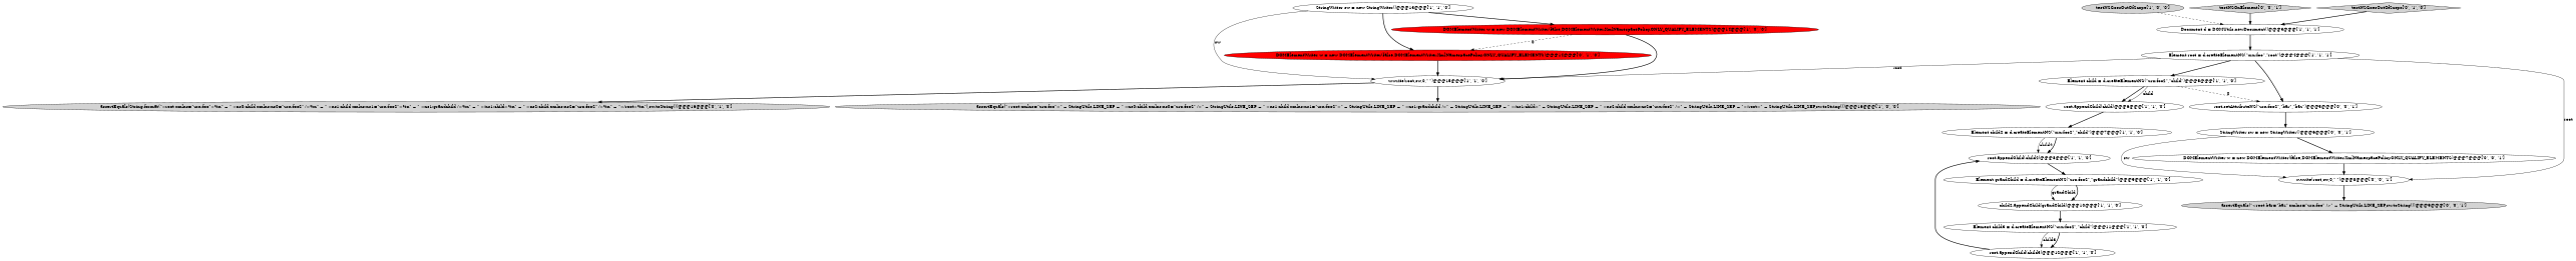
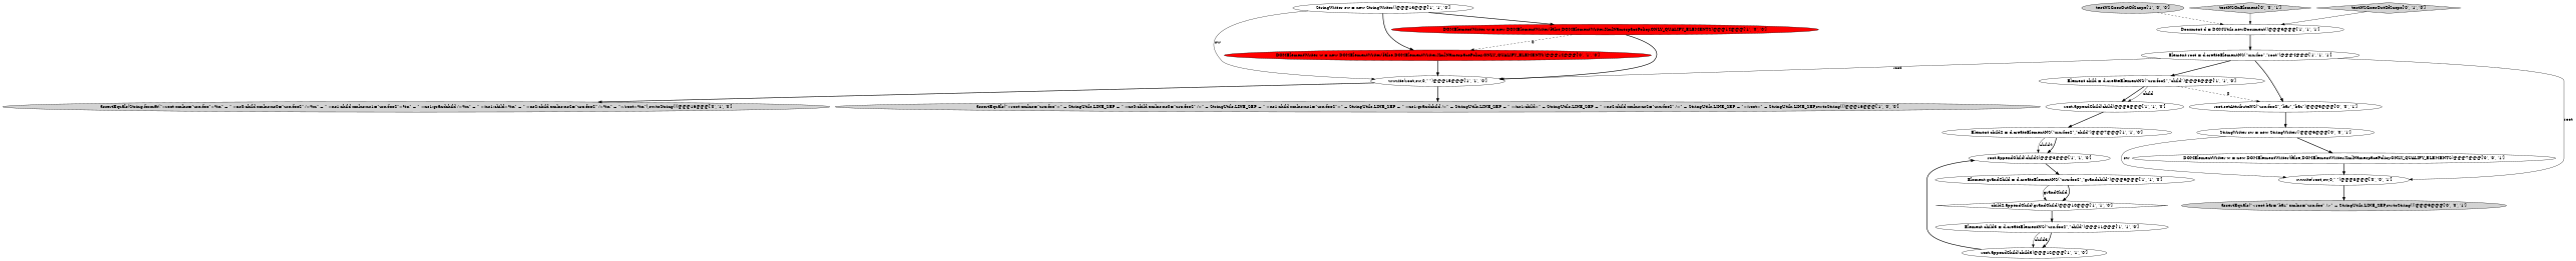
  digraph {
    node [fillcolor=white shape=ellipse style=filled]
    edge [style=bold]
    n1 [label="StringWriter sw = new StringWriter()@@@6@@@['0', '0', '1']"]
    n2 [label="DOMElementWriter w = new DOMElementWriter(false,DOMElementWriter.XmlNamespacePolicy.ONLY_QUALIFY_ELEMENTS)@@@7@@@['0', '0', '1']"]
    n3 [label="w.write(root,sw,0,\" \")@@@8@@@['0', '0', '1']"]
    n4 [fillcolor=lightgray label="assertEquals(\"<root bar=\"baz\" xmlns=\"urn:foo\" />\" + StringUtils.LINE_SEP,sw.toString())@@@9@@@['0', '0', '1']"]
    n5 [fillcolor=lightgray label="testNSGoesOutOfScope['1', '0', '0']"]
    n6 [label="Document d = DOMUtils.newDocument()@@@3@@@['1', '1', '1']"]
    n7 [label="Element root = d.createElementNS(\"urn:foo\",\"root\")@@@4@@@['1', '1', '1']"]
    n8 [label="w.write(root,sw,0,\" \")@@@15@@@['1', '1', '0']"]
    n9 [fillcolor=lightgray label="assertEquals(String.format(\"<root xmlns=\"urn:foo\">%n\" + \" <ns0:child xmlns:ns0=\"urn:foo2\" />%n\" + \" <ns1:child xmlns:ns1=\"urn:foo2\">%n\" + \" <ns1:grandchild />%n\" + \" </ns1:child>%n\" + \" <ns2:child xmlns:ns2=\"urn:foo2\" />%n\" + \"</root>%n\"),sw.toString())@@@16@@@['0', '1', '0']"]
    n10 [fillcolor=lightgray label="assertEquals(\"<root xmlns=\"urn:foo\">\" + StringUtils.LINE_SEP + \" <ns0:child xmlns:ns0=\"urn:foo2\" />\" + StringUtils.LINE_SEP + \" <ns1:child xmlns:ns1=\"urn:foo2\">\" + StringUtils.LINE_SEP + \" <ns1:grandchild />\" + StringUtils.LINE_SEP + \" </ns1:child>\" + StringUtils.LINE_SEP + \" <ns2:child xmlns:ns2=\"urn:foo2\" />\" + StringUtils.LINE_SEP + \"</root>\" + StringUtils.LINE_SEP,sw.toString())@@@16@@@['1', '0', '0']"]
    n11 [label="Element child = d.createElementNS(\"urn:foo2\",\"child\")@@@5@@@['1', '1', '0']"]
    n12 [label="root.setAttributeNS(\"urn:foo2\",\"bar\",\"baz\")@@@5@@@['0', '0', '1']"]
    n13 [label="root.appendChild(child)@@@6@@@['1', '1', '0']"]
    n14 [label="Element child2 = d.createElementNS(\"urn:foo2\",\"child\")@@@7@@@['1', '1', '0']"]
    n15 [label="root.appendChild(child2)@@@8@@@['1', '1', '0']"]
    n16 [label="Element grandChild = d.createElementNS(\"urn:foo2\",\"grandchild\")@@@9@@@['1', '1', '0']"]
-   n17 [label="child2.appendChild(grandChild)@@@10@@@['1', '1', '0']"]
+   n17 [label="child2.appendChild(grandChild)@@@10@@@['1', '1', '0']" shape=diamond]
    n18 [label="Element child3 = d.createElementNS(\"urn:foo2\",\"child\")@@@11@@@['1', '1', '0']"]
    n19 [label="StringWriter sw = new StringWriter()@@@13@@@['1', '1', '0']"]
    n20 [fillcolor=red label="DOMElementWriter w = new DOMElementWriter(false,DOMElementWriter.XmlNamespacePolicy.ONLY_QUALIFY_ELEMENTS)@@@14@@@['0', '1', '0']"]
    n21 [fillcolor=red label="DOMElementWriter w = new DOMElementWriter(false,DOMElementWriter.XmlNamespacePolicy.ONLY_QUALIFY_ELEMENTS)@@@14@@@['1', '0', '0']"]
    n22 [fillcolor=lightgray label="testNSOnElement['0', '0', '1']" shape=diamond]
    n23 [label="root.appendChild(child3)@@@12@@@['1', '1', '0']"]
    n24 [fillcolor=lightgray label="testNSGoesOutOfScope['0', '1', '0']" shape=diamond]
    n1 -> n2
    n1 -> n3 [label=sw style=solid]
    n2 -> n3
    n3 -> n4
    n5 -> n6 [style=dashed]
    n6 -> n7
    n7 -> n3 [label=root style=solid]
    n7 -> n8 [label=root style=solid]
    n7 -> n11
    n7 -> n12
    n8 -> n9
    n8 -> n10
    n11 -> n12 [label=0 style=dashed]
    n11 -> n13
    n11 -> n13 [label=child style=solid]
    n12 -> n1
    n13 -> n14
    n14 -> n15 [label=child2 style=solid]
    n14 -> n15
    n15 -> n16
    n16 -> n17
    n16 -> n17 [label=grandChild style=solid]
    n17 -> n18
    n18 -> n23 [label=child3 style=solid]
    n18 -> n23
    n19 -> n8 [label=sw style=solid]
    n19 -> n20
    n19 -> n21
    n20 -> n8
    n21 -> n8
    n21 -> n20 [label=0 style=dashed]
-   n22 -> n6
+   n22 -> n6 [style=solid]
    n23 -> n15
-   n24 -> n6
+   n24 -> n6 [style=solid]
  }
